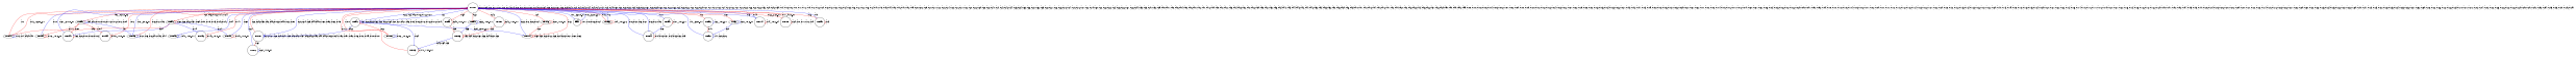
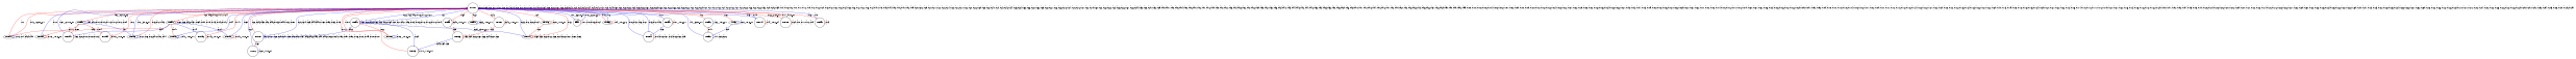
  digraph {
    node [fontsize=20 penwidth=3 shape=circle style=rounded]
    edge [arrowhead=odot arrowsize=1 color=red fontsize=20 penwidth=3 style=bold]
    00000000
    "0000ff98" [shape=hexagon]
    00000001
    "0000ffac"
    00000004 [shape=hexagon]
    "0000ffaa"
    ffffffaa
    "0000ff55" [shape=hexagon]
    "0000ffab"
    "000000aa"
    "0000ffb8"
    "000007d4"
    00001000
    "000009d4" [shape=hexagon]
    "000009d8" [shape=hexagon]
    "0000ff90"
    "0001ff88" [shape=hexagon]
    "0001096c" [shape=hexagon]
    "0000ff9b" [shape=hexagon]
    00010000
    "0000ff9c" [shape=hexagon]
    "000009db"
    "000009d5" [shape=hexagon]
    "000009d6"
    "000009d7" [shape=hexagon]
    00000008
    00000002 [shape=hexagon]
    00000003
    00000055
    "0000ffc0"
    "000009d9"
    "000009da" [shape=hexagon]
    00000000 -> 00000000 [arrowhead=tee label="@608, @609, @610, @611, @612, @613, @614, @619, @620, @621, @622, @623, @624, @625, @634, @635, @636, @637, @638, @639, @640, @641, @642, @643, @644, @645, @646, @647, @648, @649, @650, @651, @652, @653, @654, @655, @656, @657, @658, @659, @660, @661, @662, @663, @664, @665, @666, @667, @668, @669, @670, @671, @672, @673, @674, @675, @676, @677, @678, @685, @686, @687, @688, @696, @697, @698, @699, @704, @705, @706, @707, @717, @718, @719, @727, @728, @729, @730, @731, @732, @733, @734, @735, @736, @761, @762, @763, @764, @791, @792, @793, @794, @795, @796, @797, @798, @799, @800, @808, @809, @810, @811, @812, @813, @814, @815, @816, @817, @818, @827, @828, @829, @830, @831, @840, @841, @842, @843, @844, @853, @854, @855, @856, @857, @858, @859, @860, @861, @862, @863, @873, @874, @875, @876, @877, @878, @879, @880, @881, @882, @883, @884, @885, @886, @887, @888, @894, @895, @896, @897, @898, @899, @900, @901, @902, @903, @904, @905, @906, @907, @916, @917, @918, @919, @920, @921, @922, @923, @924, @925, @926, @927, @928, @929, @930, @931, @932, @933, @934, @942, @943, @944, @945, @946, @947, @948, @953, @954, @955, @956, @957, @958, @959, @968, @969, @970, @971, @972, @973, @974, @975, @976, @977, @978, @979, @980, @981, @982, @983, @984, @985, @986, @987, @988, @989, @990, @991, @997, @998, @999, @1000, @1001, @1002, @1003, @1004, @1005, @1006, @1007, @1008, @1009, @1010, @1019, @1020, @1021, @1022, @1023, @1024, @1025, @1026, @1027, @1028, @1029, @1030, @1031, @1032, @1033, @1034, @1035, @1036, @1037, @1045, @1046, @1047, @1048, @1049, @1050, @1051, @1056, @1057, @1058, @1059, @1060, @1061, @1062, @1071, @1072, @1073, @1074, @1075, @1076, @1077, @1078, @1079, @1080, @1081, @1082, @1083, @1084, @1085, @1086, @1087, @1088, @1089, @1090, @1091, @1092, @1093, @1094, @1100, @1101, @1102, @1103, @1104, @1105, @1106, @1107, @1108, @1109, @1110, @1111, @1112, @1113, @1122, @1123, @1124, @1125, @1126, @1127, @1128, @1129, @1130, @1131, @1132, @1133, @1134, @1135, @1136, @1137, @1138, @1139, @1140, @1148, @1149, @1150, @1151, @1152, @1153, @1154, @1159, @1160, @1161, @1162, @1163, @1164, @1165, @1174, @1175, @1176, @1177, @1178, @1179, @1180, @1181, @1182, @1183, @1184, @1185, @1186, @1187, @1188, @1189, @1190, @1191, @1192, @1193, @1194, @1195, @1196, @1197, @1203, @1204, @1205, @1206, @1207, @1208, @1209, @1210, @1211, @1212, @1213, @1214, @1215, @1216, @1225, @1226, @1227, @1228, @1229, @1230, @1231, @1232, @1233, @1234, @1235, @1236, @1237, @1238, @1239, @1240, @1241, @1242, @1243, @1251, @1252, @1253, @1254, @1255, @1256, @1257, @1258, @1259, @1260, @1261, @1266, @1267, @1268, @1269, @1270, @1271, @1272, @1273, @1274, @1275, @1276, @1285, @1286, @1287, @1288, @1289, @1290, @1291, @1292, @1293, @1294, @1295, @1296, @1297, @1298, @1299"]
    00000000 -> "0000ff98" [label="@601, @935, @1038, @1141, @1244"]
    00000000 -> 00000001 [arrowhead=tee color=blue label="@615, @679, @889, @949, @992, @1052, @1095, @1155, @1198"]
    00000000 -> "0000ffac" [arrowhead=tee color=blue label="@626, @864, @960, @1063, @1166, @1277"]
    00000000 -> 00000004 [label="@765"]
    00000000 -> "0000ffaa" [arrowhead=tee label="@689"]
    00000000 -> ffffffaa [color=blue label="@700 + 562*n, n=0..1"]
    00000000 -> "0000ff55" [arrowhead=tee label="@708"]
    00000000 -> "0000ffab" [color=blue label="@720"]
    00000000 -> "000000aa" [arrowhead=tee color=blue label="@783, @787, @915"]
    00000000 -> "0000ffb8" [label="@737"]
    00000000 -> "000007d4" [color=blue label="@743"]
    00000000 -> 00001000 [label="@768 + 8*n, n=0..1"]
    00000000 -> "000009d4" [arrowhead=tee label="@772"]
    00000000 -> "000009d8" [arrowhead=tee color=blue label="@781 + 3*n, n=0..1"]
    00000000 -> "0000ff90" [label="@788"]
    00000000 -> "0001ff88" [arrowhead=tee label="@801"]
    00000000 -> "0001096c" [arrowhead=tee label="@819"]
    00000000 -> "0000ff9b" [arrowhead=tee label="@832"]
    00000000 -> 00010000 [label="@845"]
    00000000 -> "0000ff9c" [label="@908 + 103*n, n=0..3"]
    "0000ff98" -> "0000ff98" [label="@602, @603, @936, @937, @1039, @1040, @1142, @1143, @1245, @1246"]
    "0000ff98" -> "000009d4" [label="@938"]
    "0000ff98" -> "000009db" [arrowhead=tee color=blue label="@604"]
+   "0000ff98" -> "000009d5" [arrowhead=tee label="@1041"]
    "0000ff98" -> "000009d6" [color=blue label="@1144"]
    "0000ff98" -> "000009d7" [color=blue label="@1247"]
    00000001 -> 00000000 [label="@618, @893, @952, @967, @996, @1055, @1099, @1158, @1202"]
    00000001 -> 00000001 [color=blue label="@616, @617, @680, @890, @891, @892, @950, @951, @964, @965, @966, @993, @994, @995, @1053, @1054, @1096, @1097, @1098, @1156, @1157, @1199, @1200, @1201"]
    00000001 -> 00000008 [label="@681"]
    "0000ffac" -> 00000000 [color=blue label="@872"]
    "0000ffac" -> 00000001 [arrowhead=tee color=blue label="@963"]
    "0000ffac" -> "0000ffac" [arrowhead=tee label="@627, @628, @865, @866, @867, @868, @869, @870, @871, @961, @962, @1064, @1065, @1167, @1168, @1278, @1279"]
    "0000ffac" -> 00000004 [arrowhead=tee color=blue label="@629 + 651*n, n=0..1"]
    "0000ffac" -> 00000002 [label="@1066"]
    "0000ffac" -> 00000003 [arrowhead=tee color=blue label="@1169"]
    00000004 -> 00000000 [color=blue label="@633, @767, @826, @1284"]
    00000004 -> 00000004 [label="@630, @631, @632, @766, @823, @824, @825, @1281, @1282, @1283"]
    "0000ffaa" -> "0000ffaa" [label="@690 + 1*n, n=0..1"]
    "0000ffaa" -> 00000055 [label="@692"]
    ffffffaa -> 00000000 [color=blue label="@703 + 562*n, n=0..1"]
    ffffffaa -> ffffffaa [label="@701, @702, @1263, @1264"]
    "0000ff55" -> 00000000 [arrowhead=tee color=blue label="@716"]
    "0000ff55" -> "0000ff55" [label="@709 + 1*n, n=0..6"]
    "0000ffab" -> "0000ffab" [arrowhead=tee label="@721 + 1*n, n=0..1"]
    "0000ffab" -> "000000aa" [color=blue label="@723"]
    "000000aa" -> 00000000 [color=blue label="@726, @752, @756, @760"]
    "000000aa" -> "000000aa" [label="@724, @725, @751, @754, @755, @758, @759"]
    "0000ffb8" -> "0000ffb8" [color=blue label="@738 + 1*n, n=0..1"]
    "0000ffb8" -> "0000ffc0" [arrowhead=tee label="@740"]
    "000007d4" -> 00000000 [arrowhead=tee color=blue label="@749"]
    "000007d4" -> "000007d4" [arrowhead=tee label="@744 + 1*n, n=0..4"]
    00001000 -> 00000000 [label="@771 + 9*n, n=0..1"]
    00001000 -> 00001000 [label="@769, @770, @777, @778, @779"]
    "000009d4" -> 00000000 [arrowhead=tee label="@775 + 166*n, n=0..1"]
    "000009d4" -> "000009d4" [arrowhead=tee color=blue label="@773, @774, @939, @940"]
    "000009d8" -> 00000000 [label="@783, @787, @915"]
    "000009d8" -> "000009d8" [color=blue label="@782, @785, @786, @912, @913, @914"]
    "0000ff90" -> 00000000 [color=blue label="@790"]
    "0000ff90" -> "0000ff90" [label="@789"]
    "0001ff88" -> "0001ff88" [color=blue label="@802 + 1*n, n=0..1"]
    "0001ff88" -> "0000ffc0" [color=blue label="@804"]
    "0001096c" -> 00000004 [arrowhead=tee label="@822"]
    "0001096c" -> "0001096c" [label="@820 + 1*n, n=0..1"]
    "0000ff9b" -> "0000ff9b" [arrowhead=tee color=blue label="@833 + 1*n, n=0..1"]
-   "0000ff9b" -> 00000055 [color=blue label="@835"]
    00010000 -> 00010000 [arrowhead=tee label="@846 + 1*n, n=0..1"]
    00010000 -> 00000055 [label="@848"]
    "0000ff9c" -> "000009d8" [color=blue label="@911"]
    "0000ff9c" -> "0000ff9c" [color=blue label="@909, @910, @1012, @1013, @1115, @1116, @1218, @1219"]
    "0000ff9c" -> "000009db" [arrowhead=tee label="@1220"]
    "0000ff9c" -> "000009d9" [arrowhead=tee label="@1014"]
    "0000ff9c" -> "000009da" [label="@1117"]
    "000009db" -> 00000000 [color=blue label="@607 + 617*n, n=0..1"]
    "000009db" -> "000009db" [arrowhead=tee label="@605, @606, @1221, @1222, @1223"]
    "000009d5" -> 00000000 [color=blue label="@1044"]
    "000009d5" -> "000009d5" [arrowhead=tee color=blue label="@1042 + 1*n, n=0..1"]
    "000009d6" -> 00000000 [label="@1147"]
    "000009d6" -> "000009d6" [label="@1145 + 1*n, n=0..1"]
    "000009d7" -> 00000000 [arrowhead=tee color=blue label="@1250"]
    "000009d7" -> "000009d7" [arrowhead=tee label="@1248 + 1*n, n=0..1"]
    00000008 -> 00000000 [arrowhead=tee color=blue label="@684"]
    00000008 -> 00000008 [color=blue label="@682 + 1*n, n=0..1"]
    00000002 -> 00000000 [arrowhead=tee label="@1070"]
    00000002 -> 00000002 [color=blue label="@1067 + 1*n, n=0..2"]
    00000003 -> 00000000 [arrowhead=tee label="@1173"]
    00000003 -> 00000003 [label="@1170 + 1*n, n=0..2"]
    00000055 -> 00000003 [arrowhead=tee color=blue label="@695, @839, @852"]
    00000055 -> 00000055 [arrowhead=tee label="@693, @694, @836, @837, @838, @849, @850, @851"]
    "0000ffc0" -> 00000000 [color=blue label="@742 + 65*n, n=0..1"]
    "0000ffc0" -> "0000ffc0" [color=blue label="@741, @805, @806"]
    "000009d9" -> 00000000 [label="@1018"]
    "000009d9" -> "000009d9" [label="@1015 + 1*n, n=0..2"]
    "000009da" -> 00000000 [color=blue label="@1121"]
    "000009da" -> "000009da" [arrowhead=tee label="@1118 + 1*n, n=0..2"]
  }
